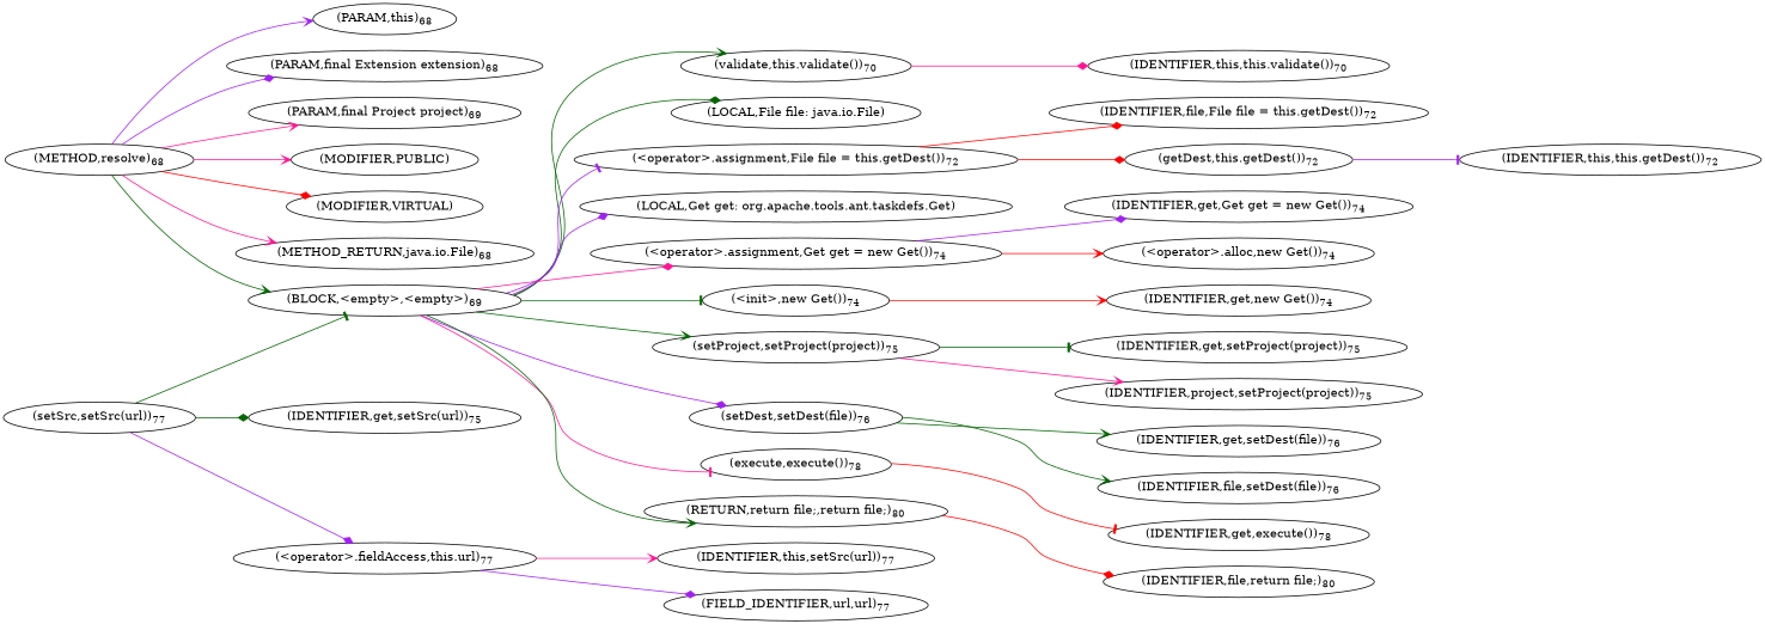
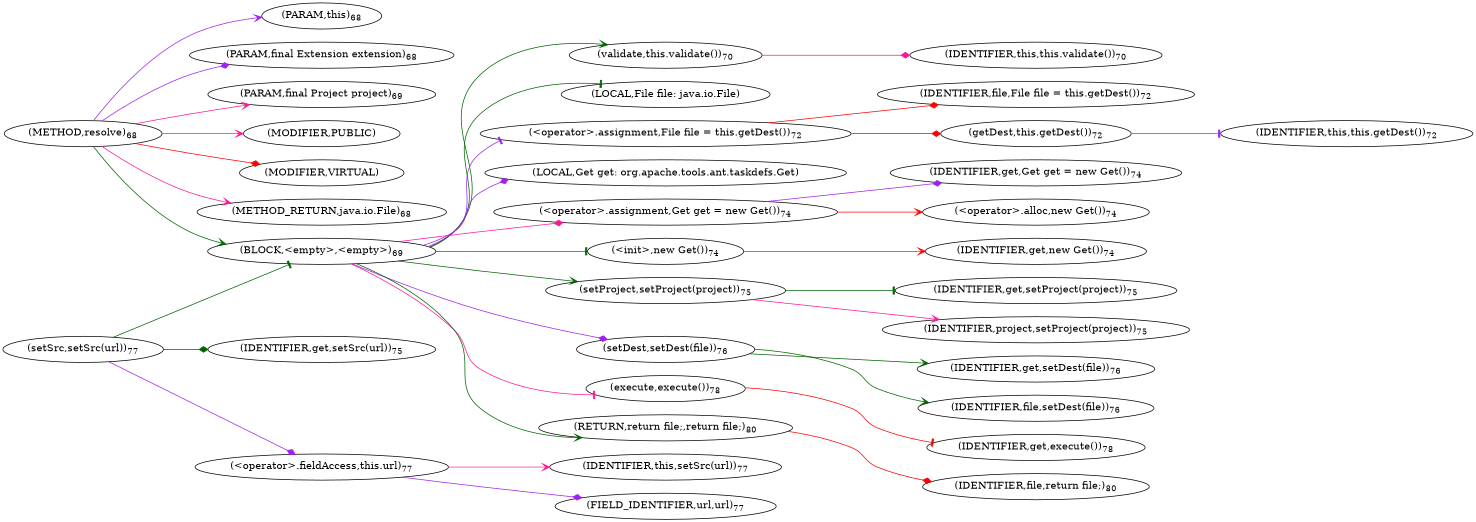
  digraph {
    rankdir=LR
    edge [arrowhead=vee color=darkgreen]
    n1 [label=<(METHOD,resolve)<SUB>68</SUB>>]
    n2 [label=<(PARAM,this)<SUB>68</SUB>>]
    n3 [label=<(PARAM,final Extension extension)<SUB>68</SUB>>]
    n4 [label=<(PARAM,final Project project)<SUB>69</SUB>>]
    n5 [label=<(BLOCK,&lt;empty&gt;,&lt;empty&gt;)<SUB>69</SUB>>]
    n6 [label=<(MODIFIER,PUBLIC)>]
    n7 [label=<(MODIFIER,VIRTUAL)>]
    n8 [label=<(METHOD_RETURN,java.io.File)<SUB>68</SUB>>]
    n9 [label=<(validate,this.validate())<SUB>70</SUB>>]
    n10 [label=<(LOCAL,File file: java.io.File)>]
    n11 [label=<(&lt;operator&gt;.assignment,File file = this.getDest())<SUB>72</SUB>>]
    n12 [label=<(LOCAL,Get get: org.apache.tools.ant.taskdefs.Get)>]
    n13 [label=<(&lt;operator&gt;.assignment,Get get = new Get())<SUB>74</SUB>>]
    n14 [label=<(&lt;init&gt;,new Get())<SUB>74</SUB>>]
    n15 [label=<(setProject,setProject(project))<SUB>75</SUB>>]
    n16 [label=<(setDest,setDest(file))<SUB>76</SUB>>]
    n17 [label=<(execute,execute())<SUB>78</SUB>>]
    n18 [label=<(RETURN,return file;,return file;)<SUB>80</SUB>>]
    n19 [label=<(IDENTIFIER,this,this.validate())<SUB>70</SUB>>]
    n20 [label=<(IDENTIFIER,file,File file = this.getDest())<SUB>72</SUB>>]
    n21 [label=<(getDest,this.getDest())<SUB>72</SUB>>]
    n22 [label=<(IDENTIFIER,get,Get get = new Get())<SUB>74</SUB>>]
    n23 [label=<(&lt;operator&gt;.alloc,new Get())<SUB>74</SUB>>]
    n24 [label=<(IDENTIFIER,get,new Get())<SUB>74</SUB>>]
    n25 [label=<(IDENTIFIER,get,setProject(project))<SUB>75</SUB>>]
    n26 [label=<(IDENTIFIER,project,setProject(project))<SUB>75</SUB>>]
    n27 [label=<(IDENTIFIER,get,setDest(file))<SUB>76</SUB>>]
    n28 [label=<(IDENTIFIER,file,setDest(file))<SUB>76</SUB>>]
    n29 [label=<(setSrc,setSrc(url))<SUB>77</SUB>>]
    n30 [label=<(IDENTIFIER,get,setSrc(url))<SUB>75</SUB>>]
    n31 [label=<(&lt;operator&gt;.fieldAccess,this.url)<SUB>77</SUB>>]
    n32 [label=<(IDENTIFIER,get,execute())<SUB>78</SUB>>]
    n33 [label=<(IDENTIFIER,file,return file;)<SUB>80</SUB>>]
    n34 [label=<(IDENTIFIER,this,this.getDest())<SUB>72</SUB>>]
    n35 [label=<(IDENTIFIER,this,setSrc(url))<SUB>77</SUB>>]
    n36 [label=<(FIELD_IDENTIFIER,url,url)<SUB>77</SUB>>]
    n1 -> n2 [color=purple]
    n1 -> n3 [arrowhead=diamond color=purple]
    n1 -> n4 [color=deeppink]
    n1 -> n5
    n1 -> n6 [color=deeppink]
    n1 -> n7 [arrowhead=diamond color=red]
    n1 -> n8 [color=deeppink]
    n5 -> n9
-   n5 -> n10 [arrowhead=diamond]
+   n5 -> n10 [arrowhead=tee]
    n5 -> n11 [arrowhead=tee color=purple]
    n5 -> n12 [arrowhead=diamond color=purple]
    n5 -> n13 [arrowhead=diamond color=deeppink]
    n5 -> n14 [arrowhead=tee]
    n5 -> n15
    n5 -> n16 [arrowhead=diamond color=purple]
    n5 -> n17 [arrowhead=tee color=deeppink]
    n5 -> n18
    n9 -> n19 [arrowhead=diamond color=deeppink]
    n11 -> n20 [arrowhead=diamond color=red]
    n11 -> n21 [arrowhead=diamond color=red]
    n13 -> n22 [arrowhead=diamond color=purple]
    n13 -> n23 [color=red]
    n14 -> n24 [color=red]
    n15 -> n25 [arrowhead=tee]
    n15 -> n26 [color=deeppink]
    n16 -> n27
    n16 -> n28
    n17 -> n32 [arrowhead=tee color=red]
    n18 -> n33 [arrowhead=diamond color=red]
    n21 -> n34 [arrowhead=tee color=purple]
    n29 -> n5 [arrowhead=tee]
    n29 -> n30 [arrowhead=diamond]
    n29 -> n31 [arrowhead=diamond color=purple]
    n31 -> n35 [color=deeppink]
    n31 -> n36 [arrowhead=diamond color=purple]
  }
